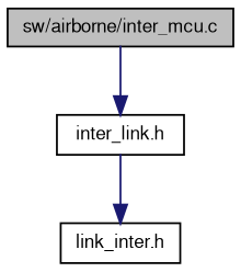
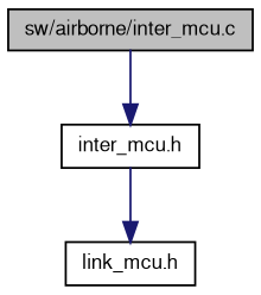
  digraph {
    node [color=black fillcolor=white fontname=FreeSans fontsize=10 shape=record style=filled]
    edge [color=midnightblue fontname=FreeSans fontsize=10 labelfontname=FreeSans labelfontsize=10 style=solid]
    n1 [fillcolor=grey75 fontcolor=black height=0.2 label="sw/airborne/inter_mcu.c" width=0.4]
-   n2 [height=0.2 label="inter_link.h" width=0.4]
-   n3 [height=0.2 label="link_inter.h" width=0.4]
+   n2 [height=0.2 label="inter_mcu.h" width=0.4]
+   n3 [height=0.2 label="link_mcu.h" width=0.4]
    n1 -> n2
    n2 -> n3
  }
